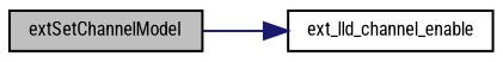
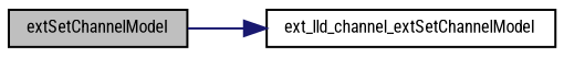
  digraph {
    rankdir=LR
    fontname="Roboto Condensed"
    node [color=black fontname="Roboto Condensed" fontsize=8 shape=record]
    n1 [fillcolor=grey75 fontcolor=black height=0.2 label=extSetChannelModeI style=filled width=0.4]
-   n2 [height=0.2 label=ext_lld_channel_enable width=0.4]
+   n2 [height=0.2 label=ext_lld_channel_extSetChannelModeI width=0.4]
    n1 -> n2 [color=midnightblue fontname="Roboto Condensed" fontsize=8 labelfontname=Helvetica labelfontsize=8 style=solid]
  }
